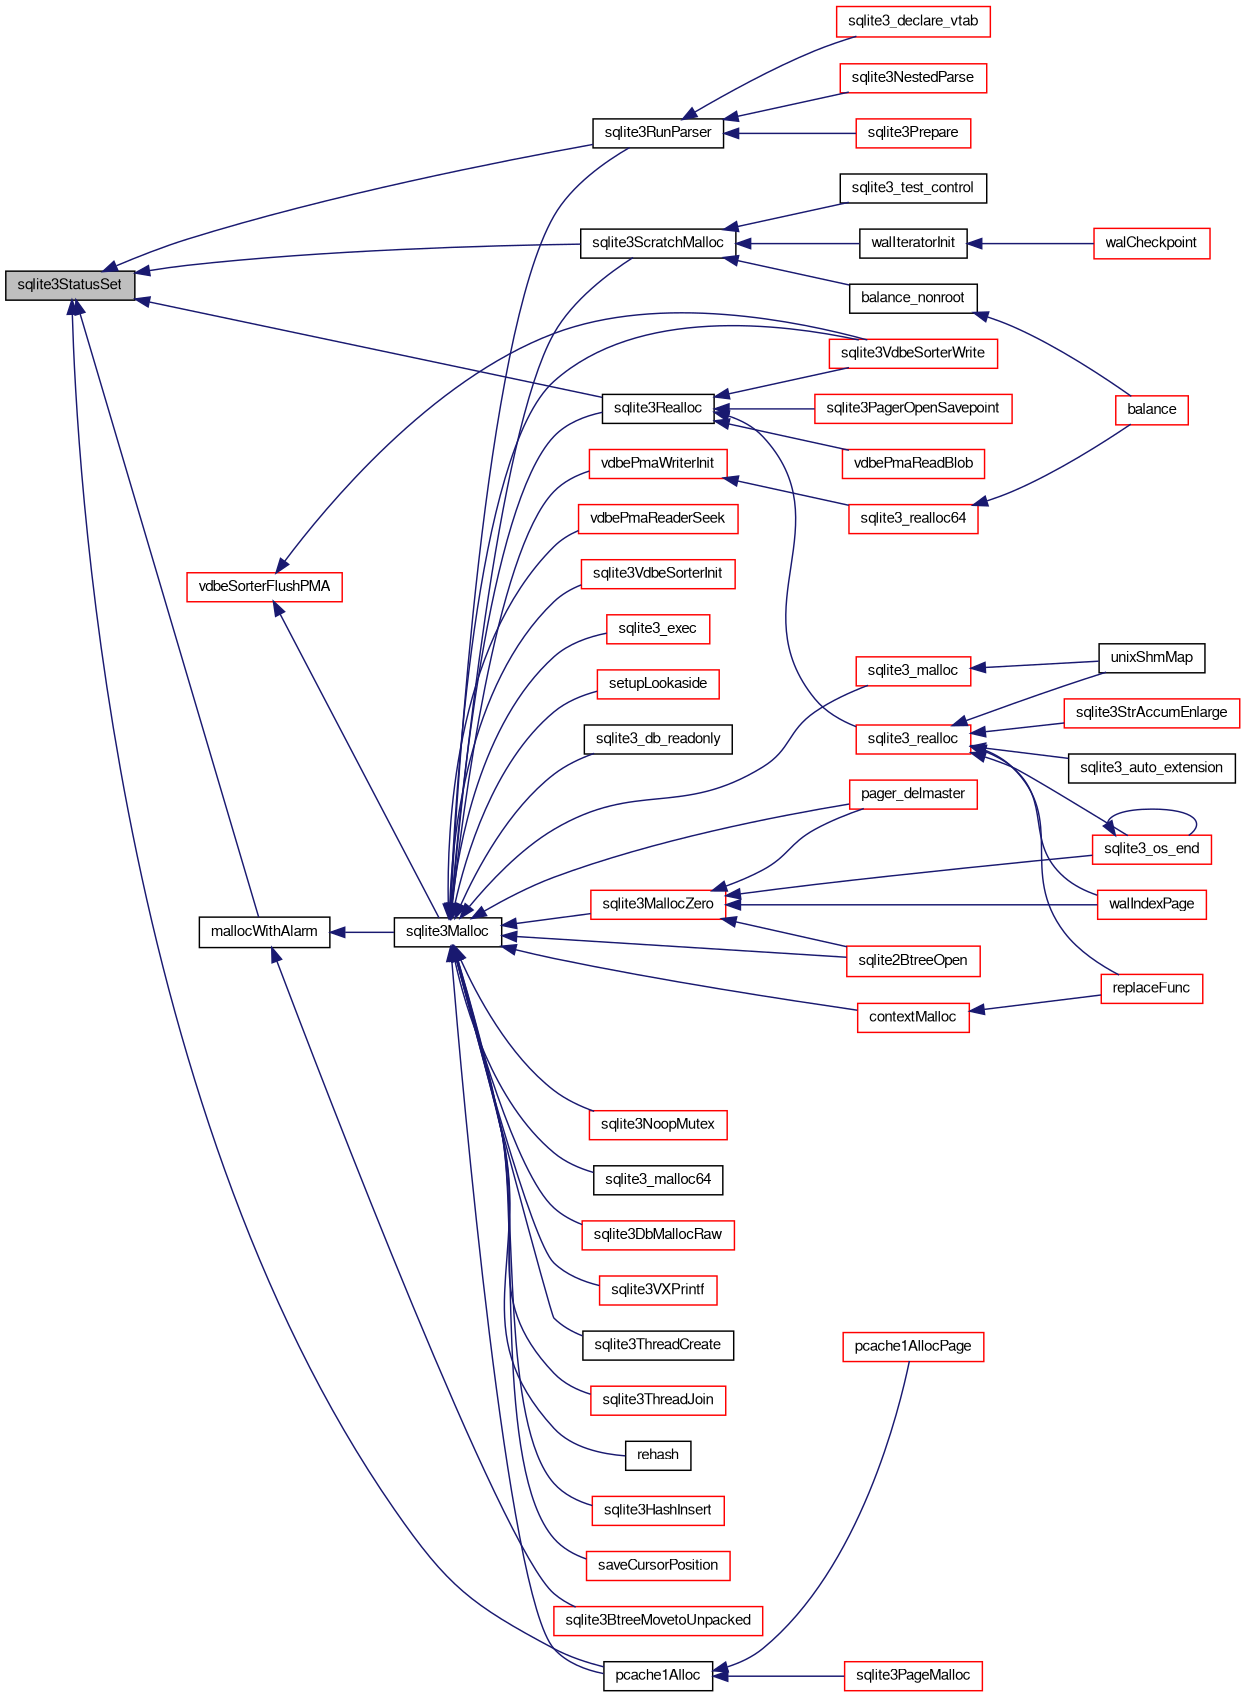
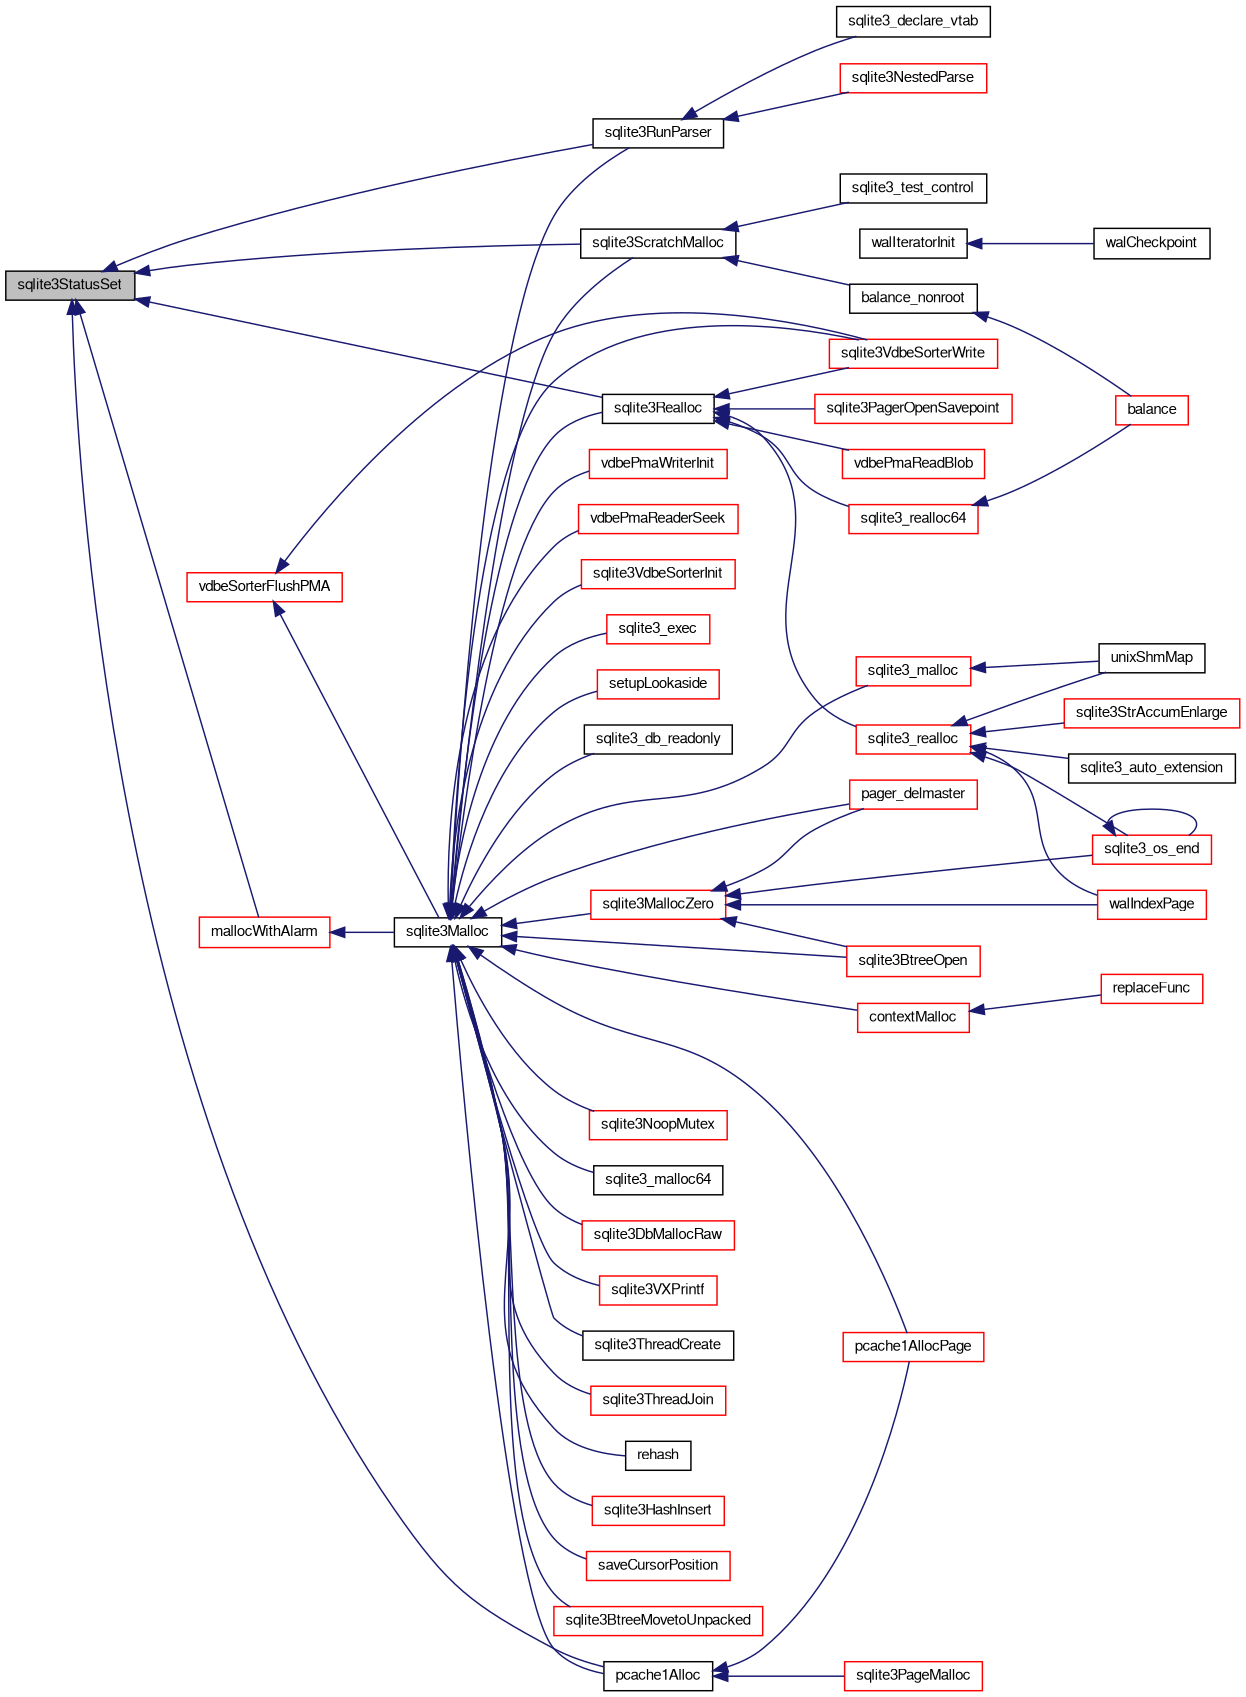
  digraph {
    rankdir=LR
    node [color=red fillcolor=white fontname=FreeSans fontsize=10 shape=record style=filled]
    edge [color=midnightblue dir=back fontname=FreeSans fontsize=10 labelfontname=FreeSans labelfontsize=10 style=solid]
    n1 [color=black fillcolor=grey75 fontcolor=black height=0.2 label=sqlite3StatusSet width=0.4]
-   n2 [color=black height=0.2 label=mallocWithAlarm width=0.4]
+   n2 [height=0.2 label=mallocWithAlarm width=0.4]
    n3 [color=black height=0.2 label=sqlite3ScratchMalloc width=0.4]
    n4 [color=black height=0.2 label=sqlite3Realloc width=0.4]
    n5 [color=black height=0.2 label=pcache1Alloc width=0.4]
    n6 [color=black height=0.2 label=sqlite3RunParser width=0.4]
    n7 [color=black height=0.2 label=sqlite3Malloc width=0.4]
    n8 [color=black height=0.2 label=walIteratorInit width=0.4]
    n9 [color=black height=0.2 label=balance_nonroot width=0.4]
    n10 [color=black height=0.2 label=sqlite3_test_control width=0.4]
    n11 [height=0.2 label=sqlite3VdbeSorterWrite width=0.4]
    n12 [height=0.2 label=sqlite3_realloc width=0.4]
    n13 [height=0.2 label=sqlite3_realloc64 width=0.4]
    n14 [height=0.2 label=sqlite3PagerOpenSavepoint width=0.4]
    n15 [height=0.2 label=vdbePmaReadBlob width=0.4]
    n16 [height=0.2 label=pcache1AllocPage width=0.4]
    n17 [height=0.2 label=sqlite3PageMalloc width=0.4]
    n18 [height=0.2 label=sqlite3NestedParse width=0.4]
-   n19 [height=0.2 label=sqlite3Prepare width=0.4]
-   n20 [height=0.2 label=sqlite3_declare_vtab width=0.4]
+   n20 [color=black height=0.2 label=sqlite3_declare_vtab width=0.4]
    n21 [height=0.2 label=sqlite3NoopMutex width=0.4]
    n22 [height=0.2 label=sqlite3_malloc width=0.4]
    n23 [color=black height=0.2 label=sqlite3_malloc64 width=0.4]
    n24 [height=0.2 label=sqlite3MallocZero width=0.4]
    n25 [height=0.2 label=pager_delmaster width=0.4]
-   n26 [height=0.2 label=sqlite2BtreeOpen width=0.4]
+   n26 [height=0.2 label=sqlite3BtreeOpen width=0.4]
    n27 [height=0.2 label=sqlite3DbMallocRaw width=0.4]
    n28 [height=0.2 label=sqlite3VXPrintf width=0.4]
    n29 [color=black height=0.2 label=sqlite3ThreadCreate width=0.4]
    n30 [height=0.2 label=sqlite3ThreadJoin width=0.4]
    n31 [color=black height=0.2 label=rehash width=0.4]
    n32 [height=0.2 label=sqlite3HashInsert width=0.4]
    n33 [height=0.2 label=saveCursorPosition width=0.4]
    n34 [height=0.2 label=sqlite3BtreeMovetoUnpacked width=0.4]
    n35 [height=0.2 label=vdbePmaReaderSeek width=0.4]
    n36 [height=0.2 label=sqlite3VdbeSorterInit width=0.4]
    n37 [height=0.2 label=vdbePmaWriterInit width=0.4]
    n38 [height=0.2 label=contextMalloc width=0.4]
    n39 [height=0.2 label=sqlite3_exec width=0.4]
    n40 [height=0.2 label=setupLookaside width=0.4]
    n41 [color=black height=0.2 label=sqlite3_db_readonly width=0.4]
    n42 [color=black height=0.2 label=unixShmMap width=0.4]
    n43 [height=0.2 label=sqlite3_os_end width=0.4]
    n44 [height=0.2 label=walIndexPage width=0.4]
    n45 [height=0.2 label=vdbeSorterFlushPMA width=0.4]
    n46 [height=0.2 label=replaceFunc width=0.4]
-   n47 [height=0.2 label=walCheckpoint width=0.4]
+   n47 [color=black height=0.2 label=walCheckpoint width=0.4]
    n48 [height=0.2 label=balance width=0.4]
    n49 [height=0.2 label=sqlite3StrAccumEnlarge width=0.4]
    n50 [color=black height=0.2 label=sqlite3_auto_extension width=0.4]
    n1 -> n2
    n1 -> n3
    n1 -> n4
    n1 -> n5
    n1 -> n6
    n2 -> n7
-   n3 -> n8
    n3 -> n9
    n3 -> n10
    n4 -> n11
    n4 -> n12
-   n37 -> n13
+   n4 -> n13
    n4 -> n14
    n4 -> n15
    n5 -> n16
    n5 -> n17
    n6 -> n18
-   n6 -> n19
    n6 -> n20
    n7 -> n3
    n7 -> n4
    n7 -> n5
    n7 -> n6
    n7 -> n11
+   n7 -> n16
    n7 -> n21
    n7 -> n22
    n7 -> n23
    n7 -> n24
    n7 -> n25
    n7 -> n26
    n7 -> n27
    n7 -> n28
    n7 -> n29
    n7 -> n30
    n7 -> n31
    n7 -> n32
    n7 -> n33
-   n2 -> n34
+   n7 -> n34
    n7 -> n35
    n7 -> n36
    n7 -> n37
    n7 -> n38
    n7 -> n39
    n7 -> n40
    n7 -> n41
    n8 -> n47
    n9 -> n48
    n12 -> n42
    n12 -> n43
    n12 -> n44
-   n12 -> n46
    n12 -> n49
    n12 -> n50
    n13 -> n48
    n22 -> n42
    n24 -> n25
    n24 -> n26
    n24 -> n43
    n24 -> n44
    n38 -> n46
    n43 -> n43
    n45 -> n7
    n45 -> n11
  }
